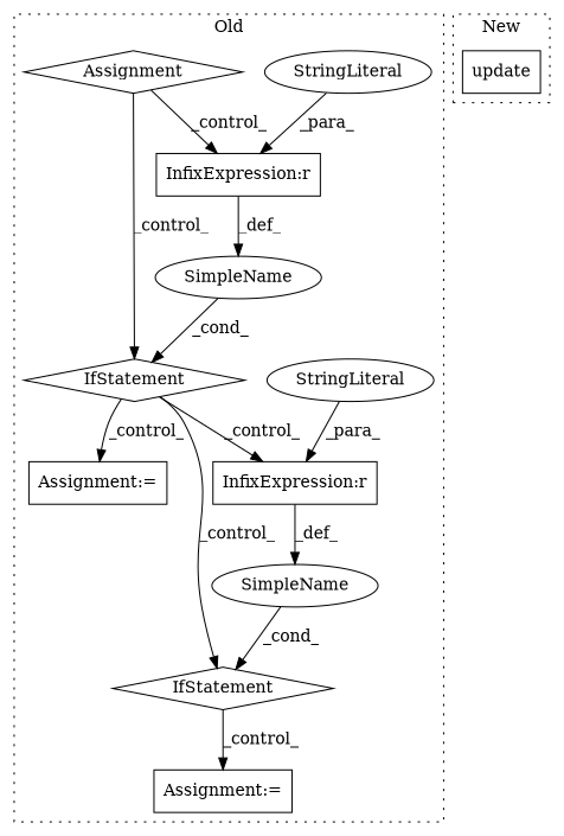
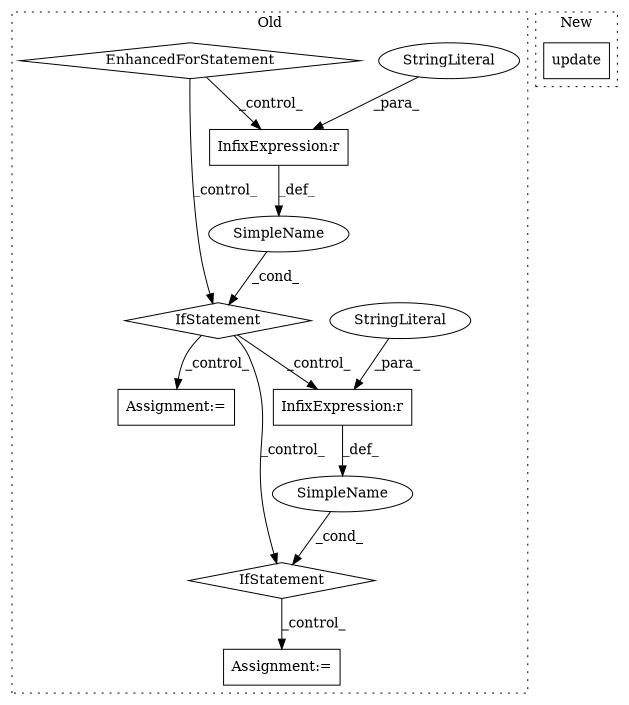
  digraph {
    fontname="DejaVu Serif"
    node [a=25 shape=box fontname="DejaVu Serif"]
    edge [fontname="DejaVu Serif"]
    n1 [l="4,2" label=IfStatement s="336,376" shape=diamond]
    n2 [a=7 l=1 label="Assignment:=" s=532]
    n3 [a=42 label=SimpleName shape=ellipse]
    n4 [a=27 l=4 label="InfixExpression:r" s=359]
    n5 [a=7 l=1 label="Assignment:=" s=407]
    n6 [a=45 l=13 label=StringLiteral s=363 shape=ellipse]
    n7 [l="4,2" label=IfStatement s="465,501" shape=diamond]
    n8 [a=42 label=SimpleName shape=ellipse]
    n9 [a=27 l=4 label="InfixExpression:r" s=488]
    n10 [a=45 l=9 label=StringLiteral s=492 shape=ellipse]
-   n11 [a=70 l="53,2" label=Assignment s="240,326" shape=diamond]
+   n11 [a=70 l="53,2" label=EnhancedForStatement s="240,326" shape=diamond]
    n12 [a=32 l="7,1" label=update s="332,349"]
    subgraph cluster_1 {
      label=Old
      style=dotted
      n1
      n2
      n3
      n4
      n5
      n6
      n7
      n8
      n9
      n10
      n11
    }
    subgraph cluster_2 {
      label=New
      style=dotted
      n12
    }
    n1 -> n5 [label=_control_]
    n1 -> n7 [label=_control_]
    n1 -> n9 [label=_control_]
    n3 -> n1 [label=_cond_]
    n4 -> n3 [label=_def_]
    n6 -> n4 [label=_para_]
    n7 -> n2 [label=_control_]
    n8 -> n7 [label=_cond_]
    n9 -> n8 [label=_def_]
    n10 -> n9 [label=_para_]
    n11 -> n1 [label=_control_]
    n11 -> n4 [label=_control_]
  }
